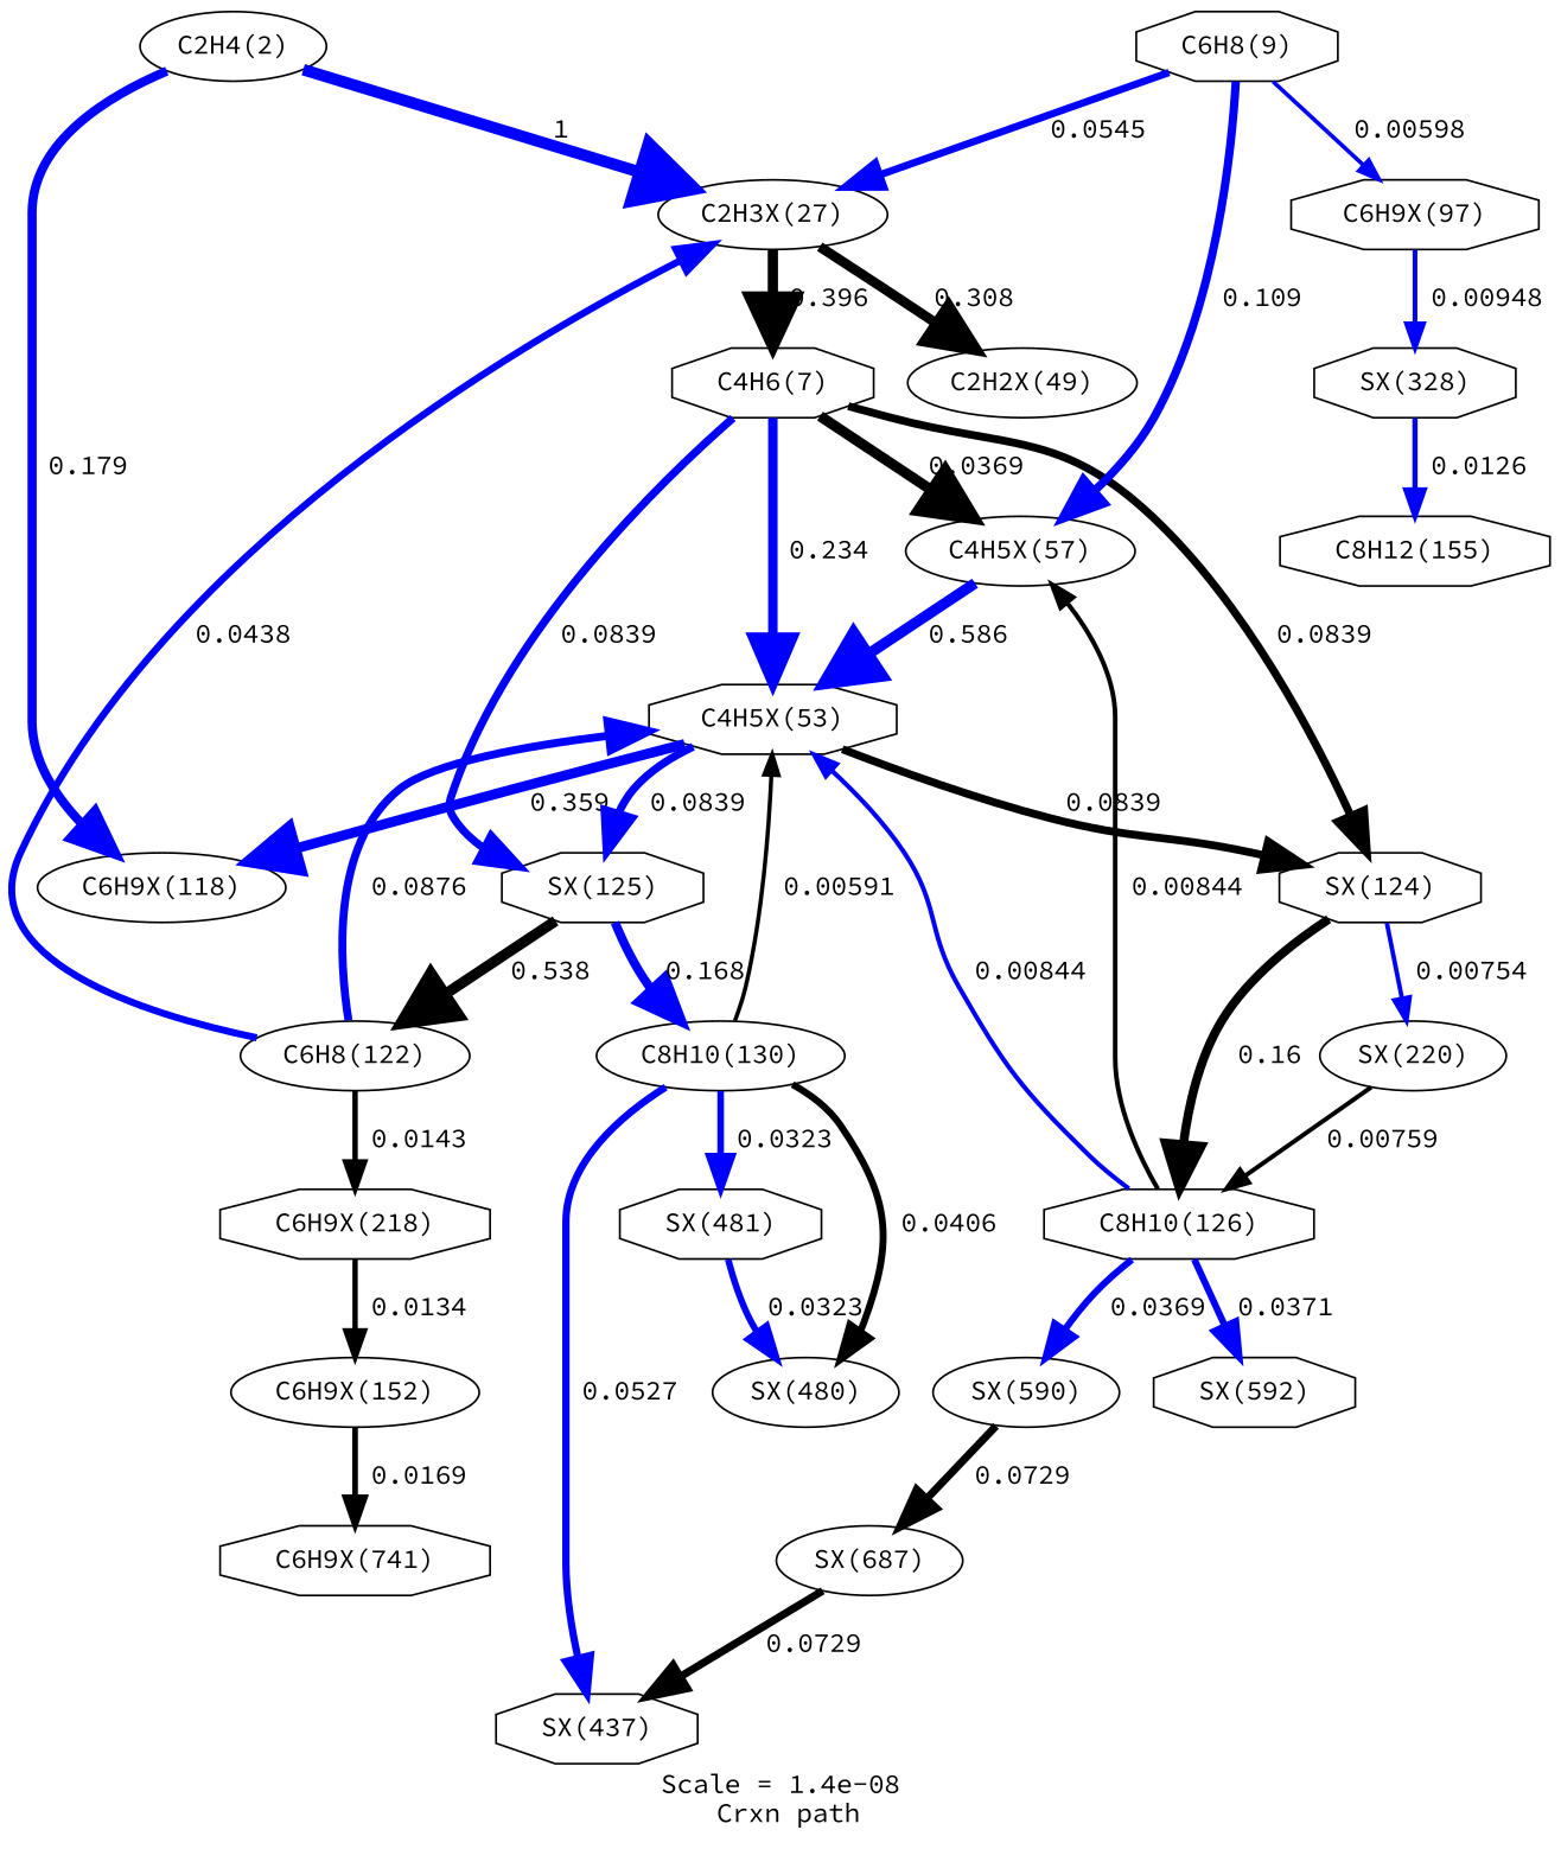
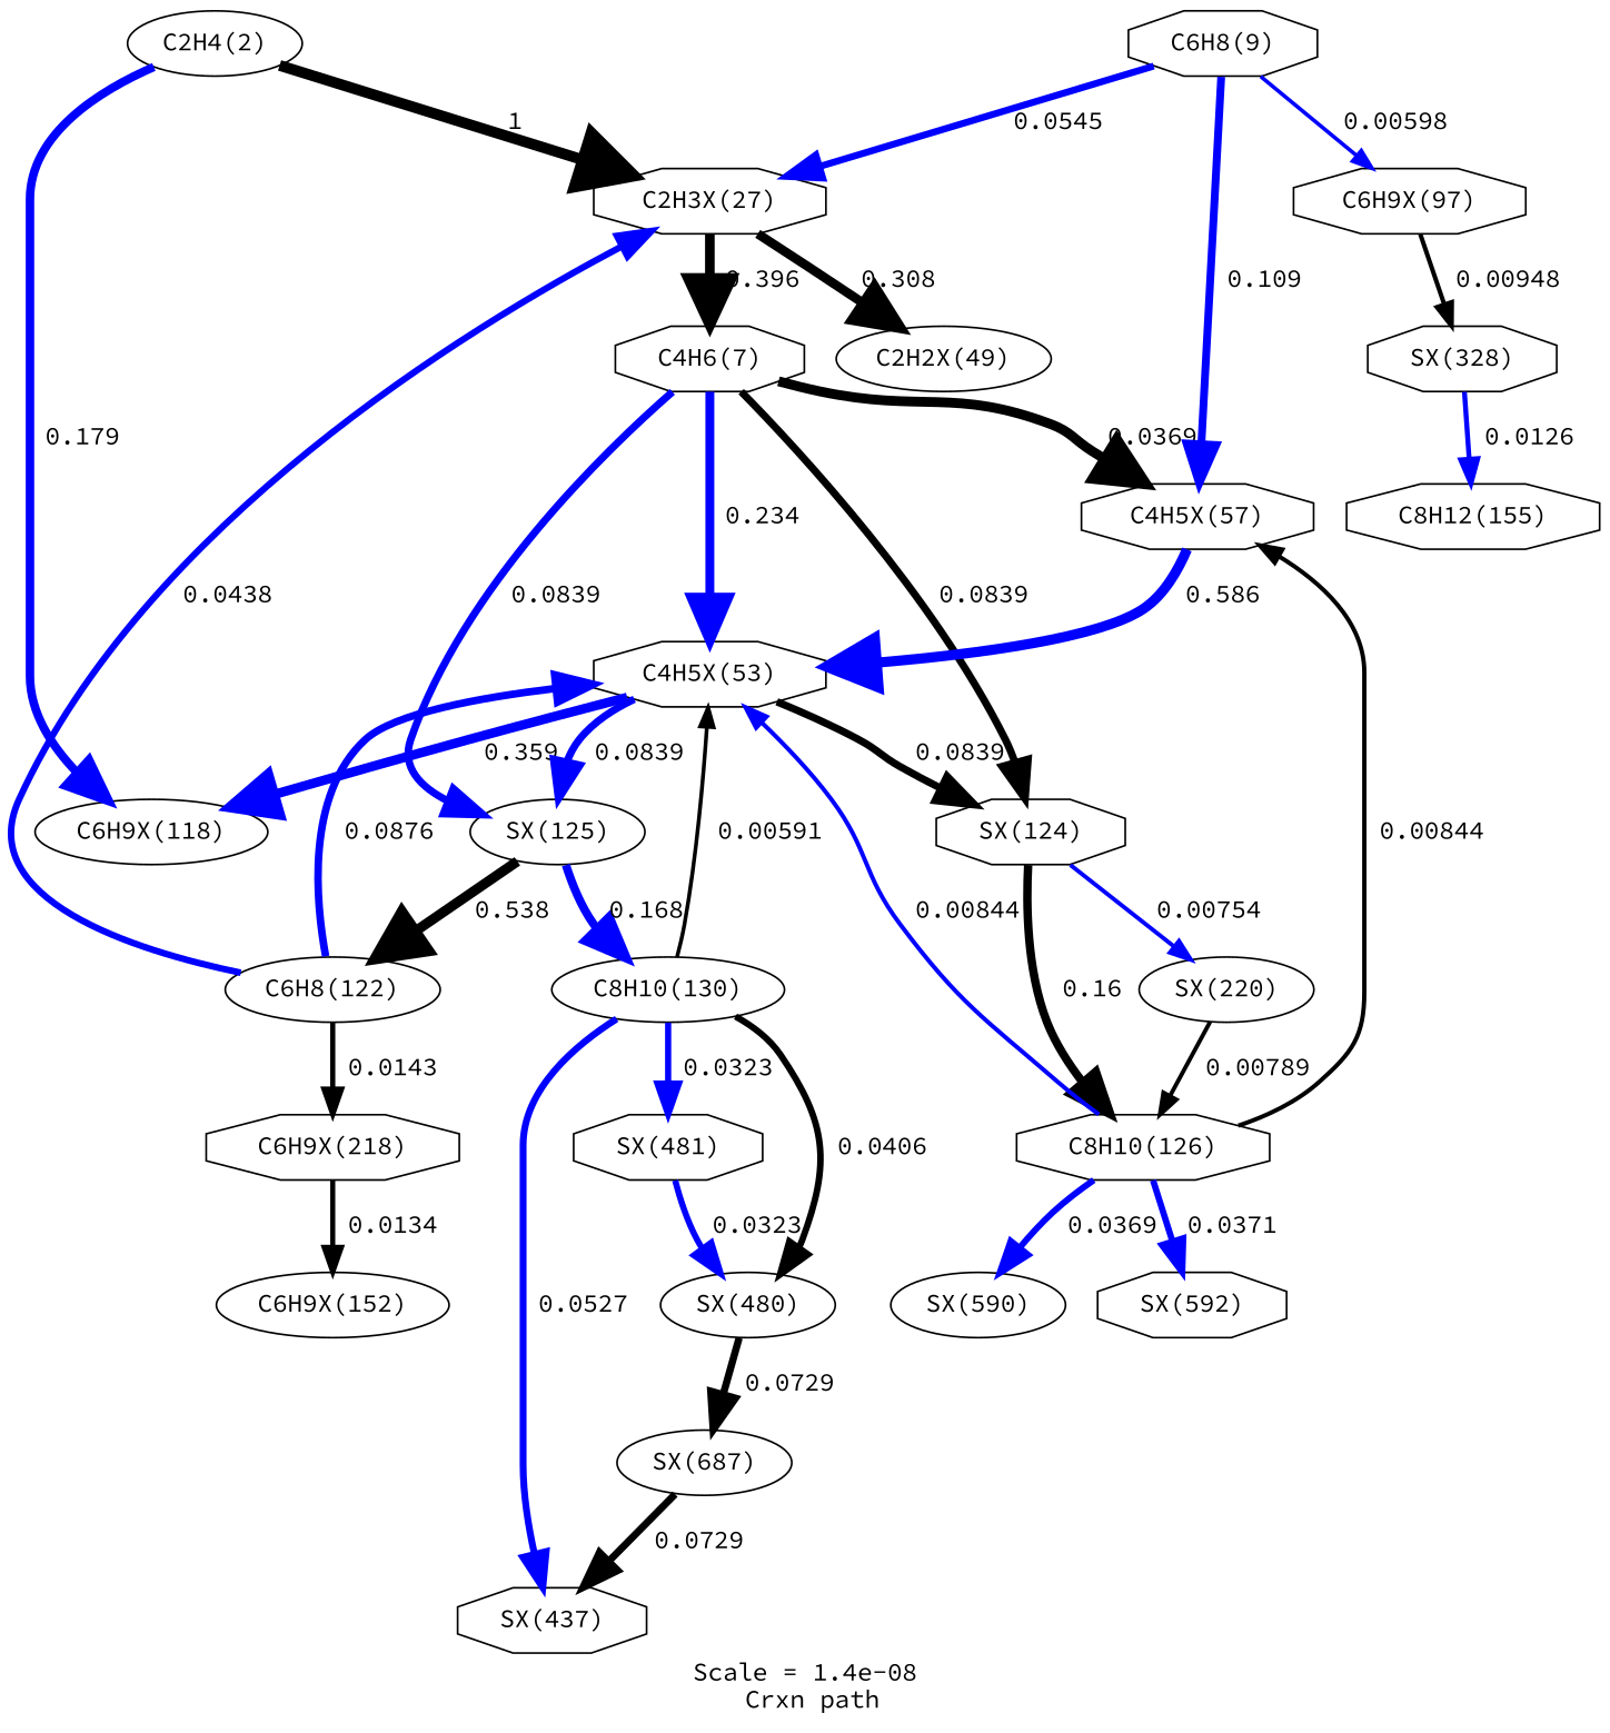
  digraph {
    fontname="Source Code Pro"
    label="Scale = 1.4e-08\l Crxn path"
    node [fontname="Source Code Pro" shape=octagon]
    edge [arrowsize=2.06 color=blue fontname="Source Code Pro" style="setlinewidth(4.13)"]
    n1 [label="C2H4(2)" shape=ellipse]
-   n2 [label="C2H3X(27)" shape=ellipse]
+   n2 [label="C2H3X(27)"]
    n3 [label="C6H9X(118)" shape=ellipse]
    n4 [label="C2H2X(49)" shape=ellipse]
    n5 [label="C4H6(7)"]
-   n6 [label="C4H5X(57)" shape=ellipse]
+   n6 [label="C4H5X(57)"]
    n7 [label="C4H5X(53)"]
-   n8 [label="SX(125)"]
+   n8 [label="SX(125)" shape=ellipse]
    n9 [label="SX(124)"]
    n10 [label="C6H8(122)" shape=ellipse]
    n11 [label="C6H9X(218)"]
    n12 [label="C8H10(130)" shape=ellipse]
    n13 [label="C8H10(126)"]
    n14 [label="SX(220)" shape=ellipse]
    n15 [label="C6H8(9)"]
    n16 [label="C6H9X(97)"]
    n17 [label="SX(328)"]
    n18 [label="C6H9X(152)" shape=ellipse]
    n19 [label="SX(437)"]
    n20 [label="SX(480)" shape=ellipse]
    n21 [label="SX(481)"]
    n22 [label="SX(592)"]
    n23 [label="SX(590)" shape=ellipse]
    n24 [label="C8H12(155)"]
    n25 [label="SX(687)" shape=ellipse]
-   n26 [label="C6H9X(741)"]
-   n1 -> n2 [arrowsize=3 label=" 1" style="setlinewidth(6)"]
+   n1 -> n2 [arrowsize=3 color=black label=" 1" style="setlinewidth(6)"]
    n1 -> n3 [arrowsize=2.35 label=" 0.179" style="setlinewidth(4.7)"]
    n2 -> n4 [arrowsize=2.56 color=black label=" 0.308" style="setlinewidth(5.11)"]
    n2 -> n5 [arrowsize=2.65 color=black label=" 0.396" style="setlinewidth(5.3)"]
    n5 -> n6 [arrowsize=2.71 color=black label=" 0.0369" style="setlinewidth(5.43)"]
    n5 -> n7 [arrowsize=2.45 label=" 0.234" style="setlinewidth(4.9)"]
    n5 -> n8 [label=" 0.0839"]
    n5 -> n9 [color=black label=" 0.0839"]
    n6 -> n7 [arrowsize=2.8 label=" 0.586" style="setlinewidth(5.6)"]
    n7 -> n3 [arrowsize=2.61 label=" 0.359" style="setlinewidth(5.23)"]
    n7 -> n8 [label=" 0.0839"]
    n7 -> n9 [color=black label=" 0.0839"]
    n8 -> n10 [arrowsize=2.77 color=black label=" 0.538" style="setlinewidth(5.53)"]
    n8 -> n12 [arrowsize=2.33 label=" 0.168" style="setlinewidth(4.65)"]
    n9 -> n13 [arrowsize=2.31 color=black label=" 0.16" style="setlinewidth(4.62)"]
    n9 -> n14 [arrowsize=1.16 label=" 0.00754" style="setlinewidth(2.31)"]
    n10 -> n2 [arrowsize=1.82 label=" 0.0438" style="setlinewidth(3.64)"]
    n10 -> n7 [arrowsize=2.08 label=" 0.0876" style="setlinewidth(4.16)"]
    n10 -> n11 [arrowsize=1.4 color=black label=" 0.0143" style="setlinewidth(2.79)"]
    n11 -> n18 [arrowsize=1.37 color=black label=" 0.0134" style="setlinewidth(2.75)"]
    n12 -> n7 [arrowsize=1.06 color=black label=" 0.00591" style="setlinewidth(2.13)"]
    n12 -> n19 [arrowsize=1.89 label=" 0.0527" style="setlinewidth(3.78)"]
    n12 -> n20 [arrowsize=1.79 color=black label=" 0.0406" style="setlinewidth(3.58)"]
    n12 -> n21 [arrowsize=1.7 label=" 0.0323" style="setlinewidth(3.41)"]
    n13 -> n6 [arrowsize=1.2 color=black label=" 0.00844" style="setlinewidth(2.39)"]
    n13 -> n7 [arrowsize=1.2 label=" 0.00844" style="setlinewidth(2.39)"]
    n13 -> n22 [arrowsize=1.76 label=" 0.0371" style="setlinewidth(3.51)"]
    n13 -> n23 [arrowsize=1.75 label=" 0.0369" style="setlinewidth(3.51)"]
-   n14 -> n13 [arrowsize=1.16 color=black label=" 0.00759" style="setlinewidth(2.32)"]
+   n14 -> n13 [arrowsize=1.16 color=black label=" 0.00789" style="setlinewidth(2.32)"]
    n15 -> n2 [arrowsize=1.9 label=" 0.0545" style="setlinewidth(3.8)"]
    n15 -> n6 [arrowsize=2.16 label=" 0.109" style="setlinewidth(4.33)"]
    n15 -> n16 [arrowsize=1.07 label=" 0.00598" style="setlinewidth(2.13)"]
-   n16 -> n17 [arrowsize=1.24 label=" 0.00948" style="setlinewidth(2.48)"]
+   n16 -> n17 [arrowsize=1.24 color=black label=" 0.00948" style="setlinewidth(2.48)"]
    n17 -> n24 [arrowsize=1.35 label=" 0.0126" style="setlinewidth(2.7)"]
-   n18 -> n26 [arrowsize=1.46 color=black label=" 0.0169" style="setlinewidth(2.92)"]
-   n23 -> n25 [arrowsize=2.01 color=black label=" 0.0729" style="setlinewidth(4.02)"]
+   n20 -> n25 [arrowsize=2.01 color=black label=" 0.0729" style="setlinewidth(4.02)"]
    n21 -> n20 [arrowsize=1.7 label=" 0.0323" style="setlinewidth(3.41)"]
    n25 -> n19 [arrowsize=2.01 color=black label=" 0.0729" style="setlinewidth(4.02)"]
  }
